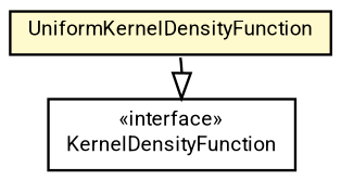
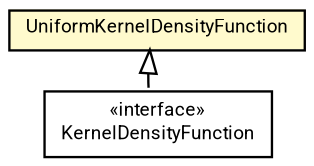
  digraph {
    nodesep=0.15
    rankdir=TB
    ranksep=0.25
    node [fontcolor=black fontname=Roboto fontsize=8 margin=0 shape=plaintext]
    n1 [height=0 label=<<table title="de.lmu.ifi.dbs.elki.math.statistics.kernelfunctions.UniformKernelDensityFunction" border="0" cellborder="1" cellspacing="0" cellpadding="2" bgcolor="lemonChiffon" href="UniformKernelDensityFunction.html" target="_parent"> 		<tr><td><table border="0" cellspacing="0" cellpadding="1"> 		<tr><td align="center" balign="center"> <font face="Roboto">UniformKernelDensityFunction</font> </td></tr> 		</table></td></tr> 		</table>> width=0]
    n2 [height=0 label=<<table title="de.lmu.ifi.dbs.elki.math.statistics.kernelfunctions.KernelDensityFunction" border="0" cellborder="1" cellspacing="0" cellpadding="2" href="KernelDensityFunction.html" target="_parent"> 		<tr><td><table border="0" cellspacing="0" cellpadding="1"> 		<tr><td align="center" balign="center"> &#171;interface&#187; </td></tr> 		<tr><td align="center" balign="center"> <font face="Roboto">KernelDensityFunction</font> </td></tr> 		</table></td></tr> 		</table>> width=0]
-   n2 -> n1 [arrowtail=empty color=black dir=back fontname=Roboto fontsize=7 labelfontname=Roboto labelfontsize=7 style=dashed weight=9]
+   n1 -> n2 [arrowtail=empty color=black dir=back fontname=Roboto fontsize=7 labelfontname=Roboto labelfontsize=7 style=dashed weight=9]
  }
